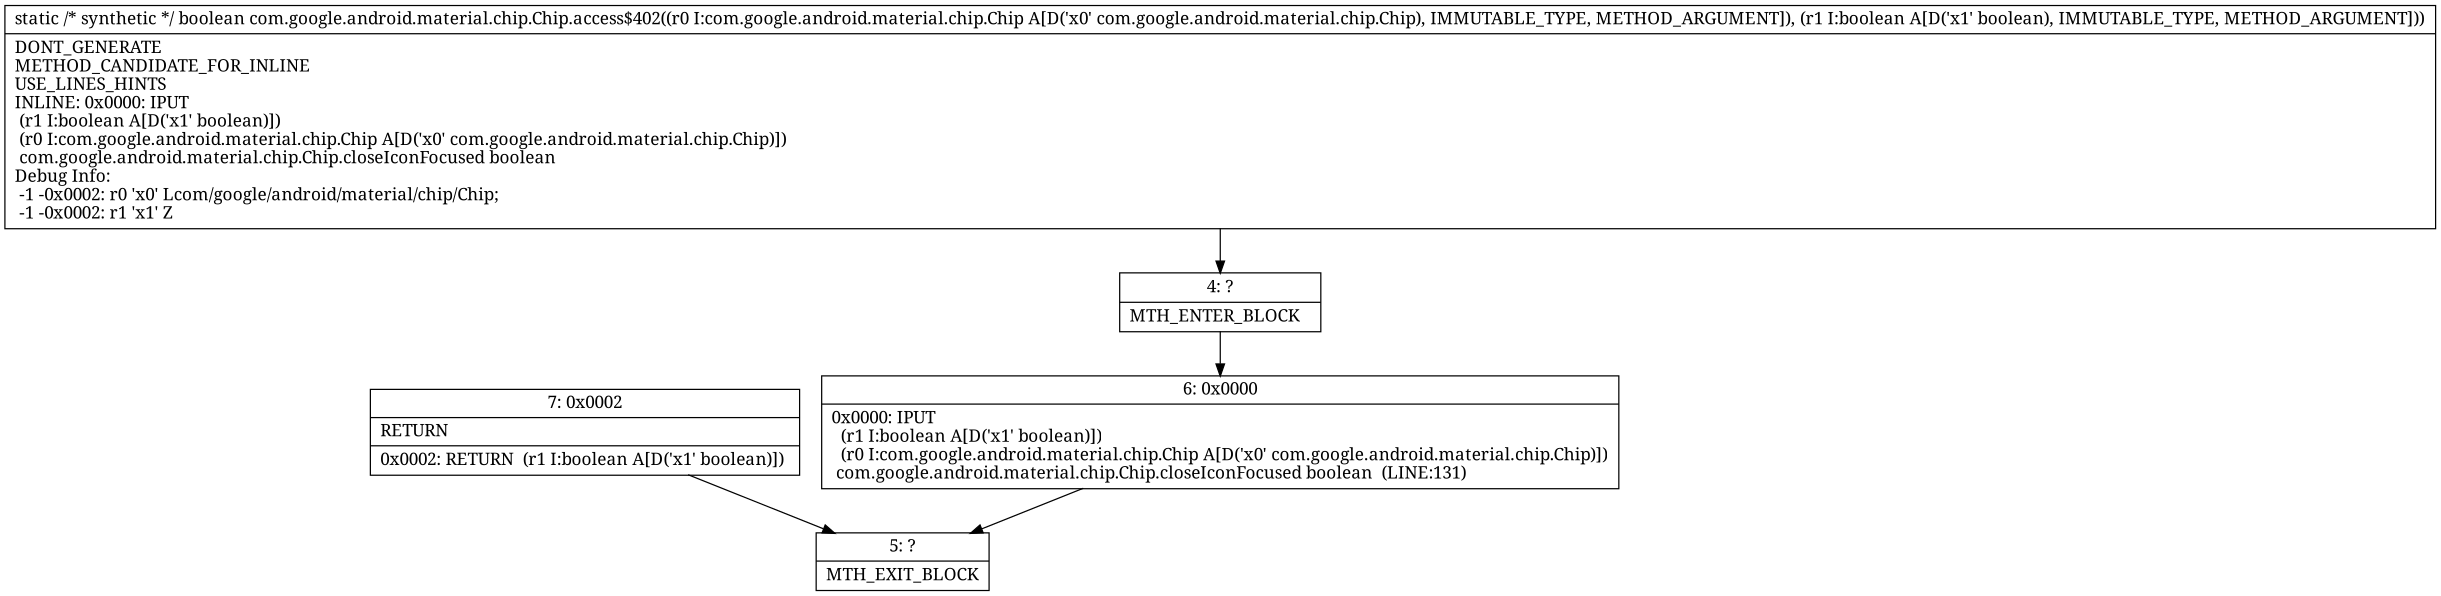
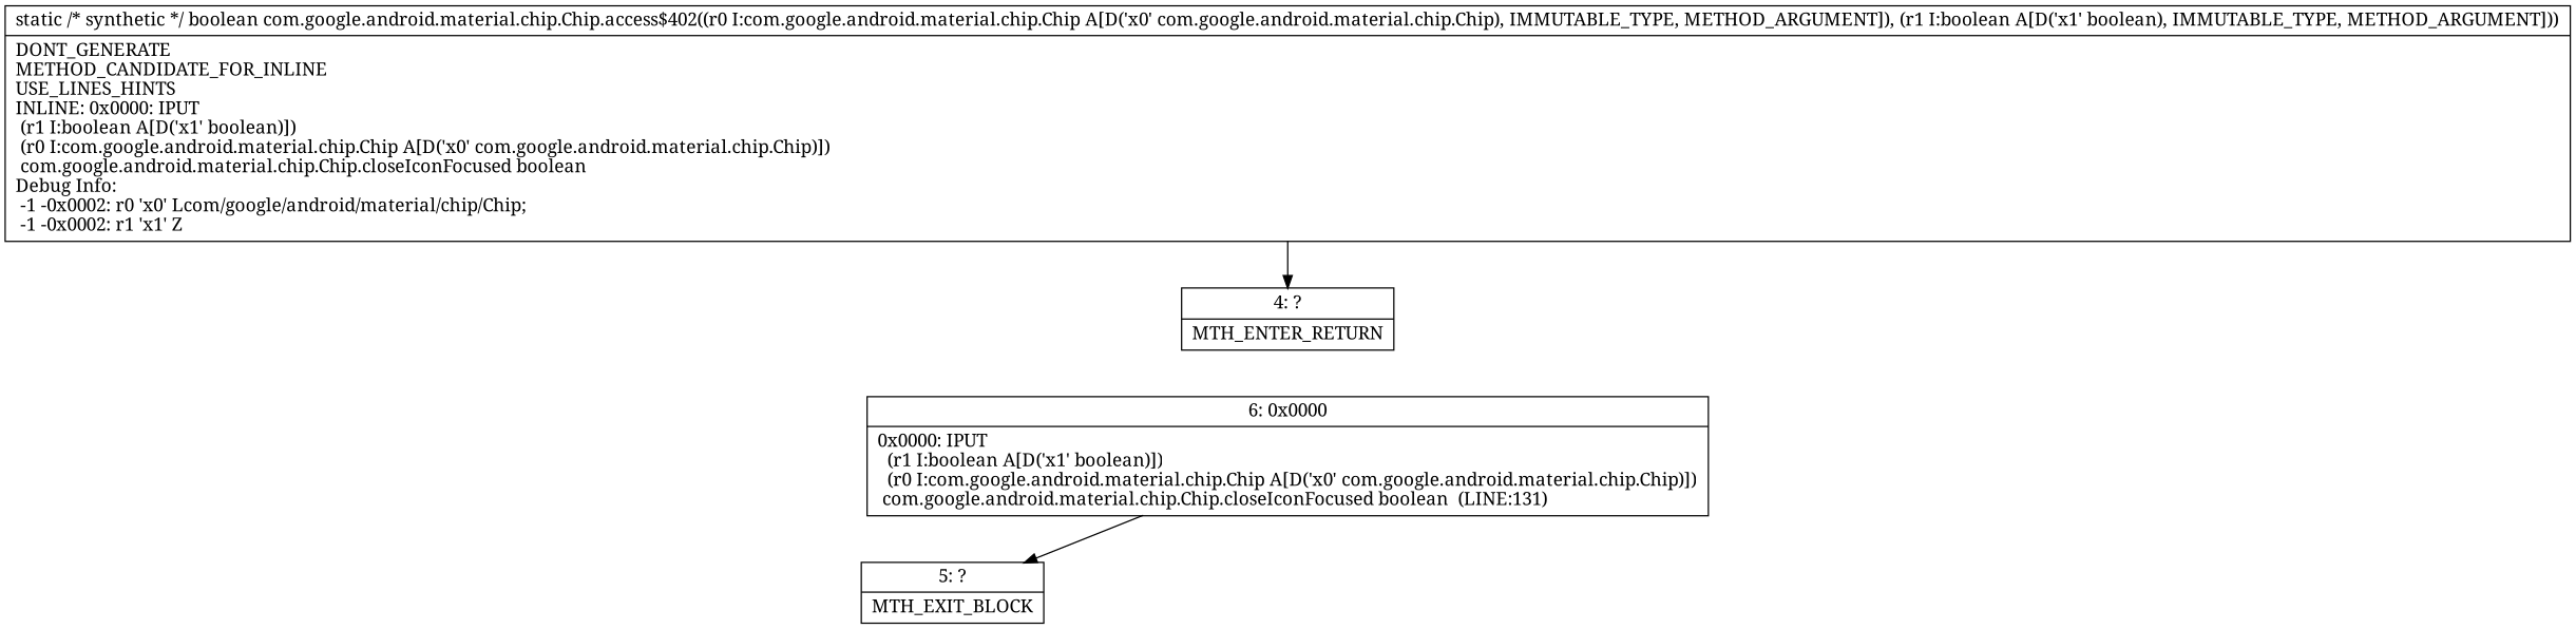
  digraph {
    fontname="Noto Serif"
    node [fontname="Noto Serif" shape=record]
    edge [fontname="Noto Serif"]
-   n1 [label="{4\:\ ?|MTH_ENTER_BLOCK\l}"]
+   n1 [label="{4\:\ ?|MTH_ENTER_RETURN\l}"]
    n2 [label="{6\:\ 0x0000|0x0000: IPUT  \l  (r1 I:boolean A[D('x1' boolean)])\l  (r0 I:com.google.android.material.chip.Chip A[D('x0' com.google.android.material.chip.Chip)])\l com.google.android.material.chip.Chip.closeIconFocused boolean  (LINE:131)\l}"]
    n3 [label="{5\:\ ?|MTH_EXIT_BLOCK\l}"]
-   n4 [label="{7\:\ 0x0002|RETURN\l|0x0002: RETURN  (r1 I:boolean A[D('x1' boolean)]) \l}"]
    n5 [label="{static \/* synthetic *\/ boolean com.google.android.material.chip.Chip.access$402((r0 I:com.google.android.material.chip.Chip A[D('x0' com.google.android.material.chip.Chip), IMMUTABLE_TYPE, METHOD_ARGUMENT]), (r1 I:boolean A[D('x1' boolean), IMMUTABLE_TYPE, METHOD_ARGUMENT]))  | DONT_GENERATE\lMETHOD_CANDIDATE_FOR_INLINE\lUSE_LINES_HINTS\lINLINE: 0x0000: IPUT  \l  (r1 I:boolean A[D('x1' boolean)])\l  (r0 I:com.google.android.material.chip.Chip A[D('x0' com.google.android.material.chip.Chip)])\l com.google.android.material.chip.Chip.closeIconFocused boolean\lDebug Info:\l  \-1 \-0x0002: r0 'x0' Lcom\/google\/android\/material\/chip\/Chip;\l  \-1 \-0x0002: r1 'x1' Z\l}"]
-   n1 -> n2
    n2 -> n3
-   n4 -> n3
    n5 -> n1
  }
